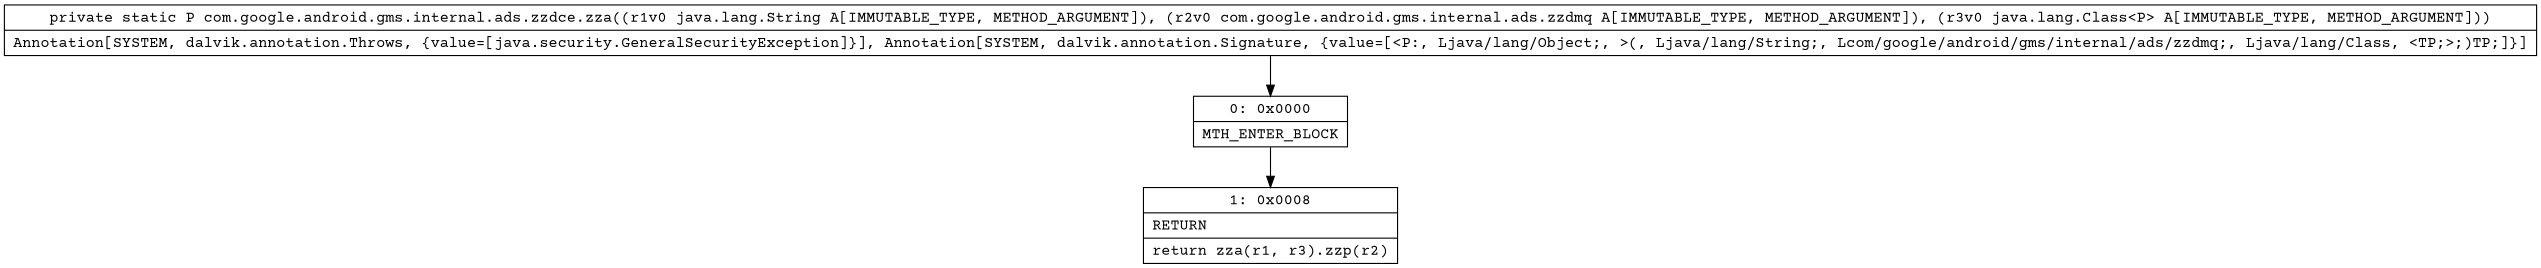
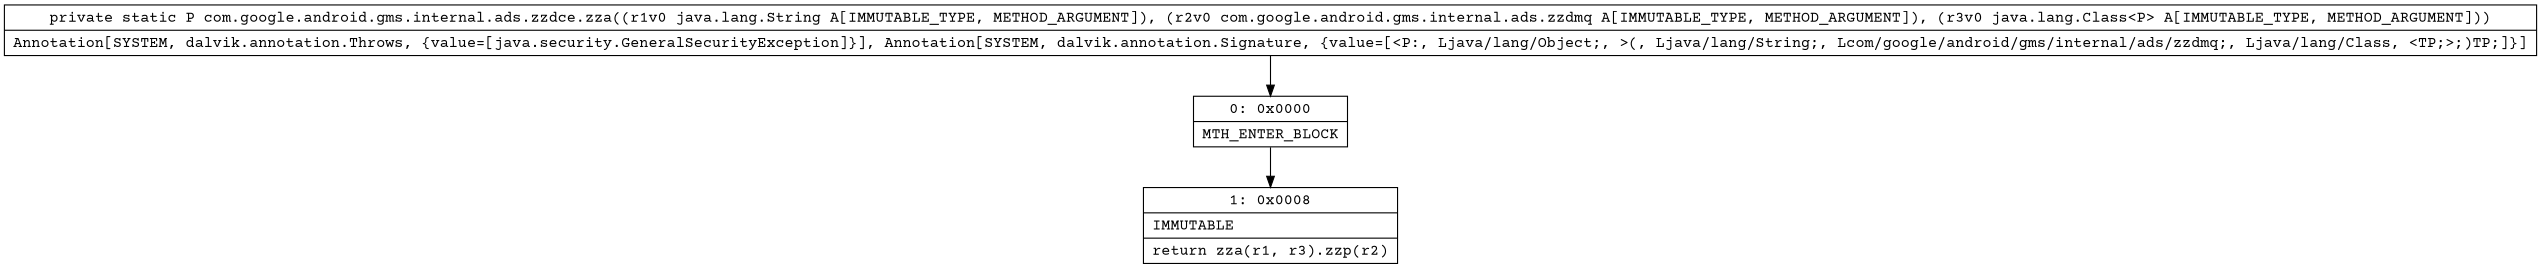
  digraph {
    fontname="Courier Prime"
    node [shape=record fontname="Courier Prime"]
    edge [fontname="Courier Prime"]
    n1 [label="{0\:\ 0x0000|MTH_ENTER_BLOCK\l}"]
-   n2 [label="{1\:\ 0x0008|RETURN\l|return zza(r1, r3).zzp(r2)\l}"]
+   n2 [label="{1\:\ 0x0008|IMMUTABLE\l|return zza(r1, r3).zzp(r2)\l}"]
    n3 [label="{private static P com.google.android.gms.internal.ads.zzdce.zza((r1v0 java.lang.String A[IMMUTABLE_TYPE, METHOD_ARGUMENT]), (r2v0 com.google.android.gms.internal.ads.zzdmq A[IMMUTABLE_TYPE, METHOD_ARGUMENT]), (r3v0 java.lang.Class\<P\> A[IMMUTABLE_TYPE, METHOD_ARGUMENT]))  | Annotation[SYSTEM, dalvik.annotation.Throws, \{value=[java.security.GeneralSecurityException]\}], Annotation[SYSTEM, dalvik.annotation.Signature, \{value=[\<P:, Ljava\/lang\/Object;, \>(, Ljava\/lang\/String;, Lcom\/google\/android\/gms\/internal\/ads\/zzdmq;, Ljava\/lang\/Class, \<TP;\>;)TP;]\}]\l}"]
    n1 -> n2
    n3 -> n1
  }
